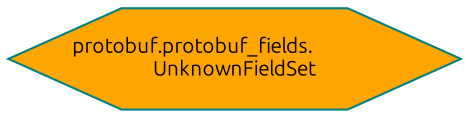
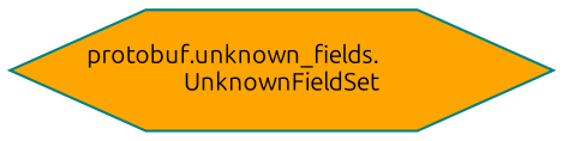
  digraph {
    rankdir=LR
    fontname=Ubuntu
-   n1 [color=teal fillcolor=orange fontname=Ubuntu fontsize=10 height=0.2 label="protobuf.protobuf_fields.\lUnknownFieldSet" shape=hexagon style=filled width=0.4]
+   n1 [color=teal fillcolor=orange fontname=Ubuntu fontsize=10 height=0.2 label="protobuf.unknown_fields.\lUnknownFieldSet" shape=hexagon style=filled width=0.4]
  }
